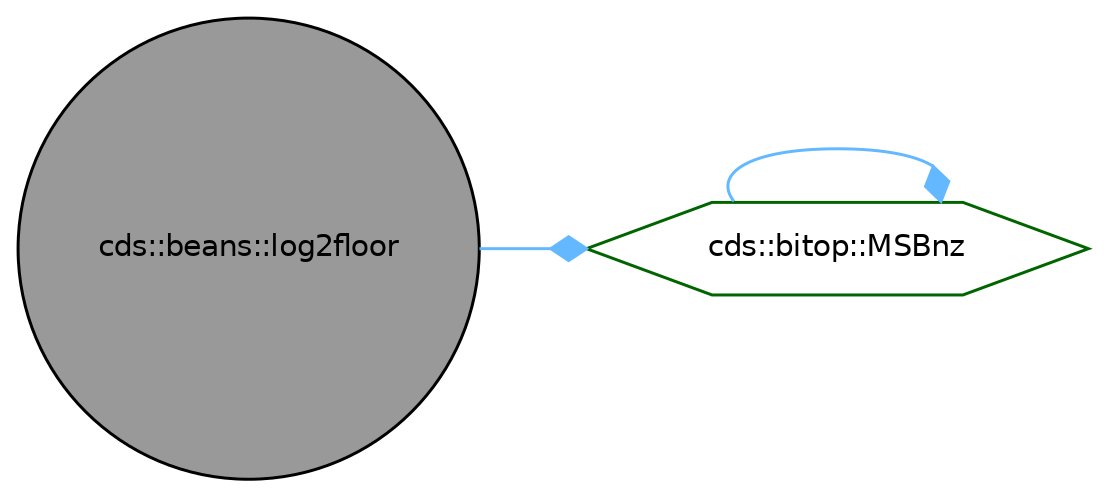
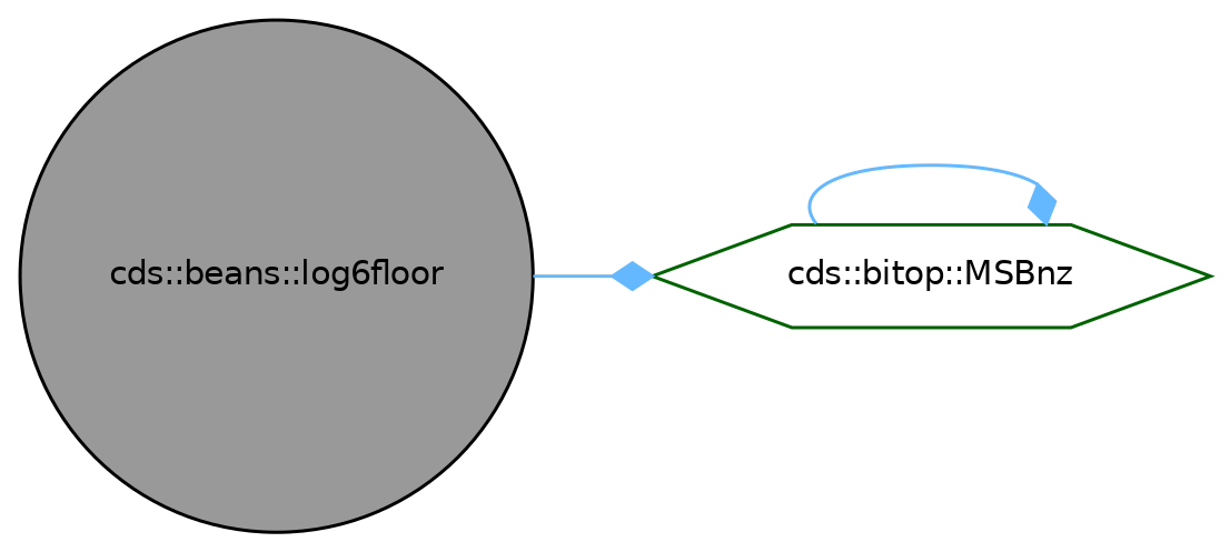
  digraph {
    rankdir=LR
    node [fontname=Helvetica fontsize=10 style=filled]
    edge [color=steelblue1 fontname=Helvetica fontsize=10 labelfontname=Helvetica labelfontsize=10 style=solid arrowhead=diamond]
-   n1 [color=black fillcolor=grey60 fontcolor=black height=0.2 label="cds::beans::log2floor" shape=circle width=0.4]
+   n1 [color=black fillcolor=grey60 fontcolor=black height=0.2 label="cds::beans::log6floor" shape=circle width=0.4]
    n2 [color=darkgreen fillcolor=white height=0.2 label="cds::bitop::MSBnz" shape=hexagon width=0.4]
    n1 -> n2
    n2 -> n2
  }
